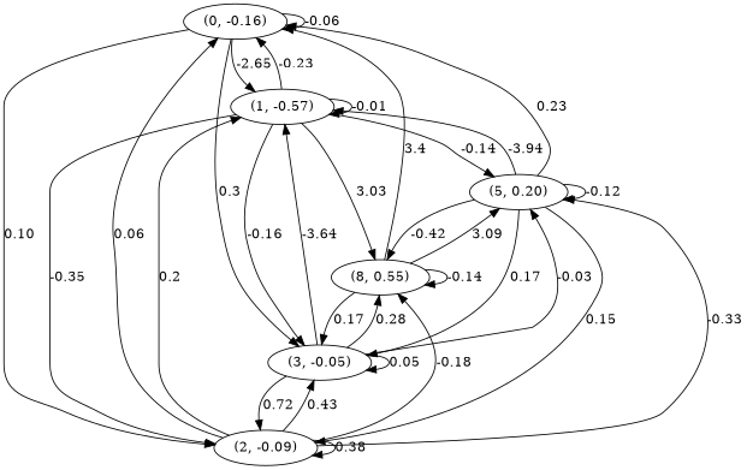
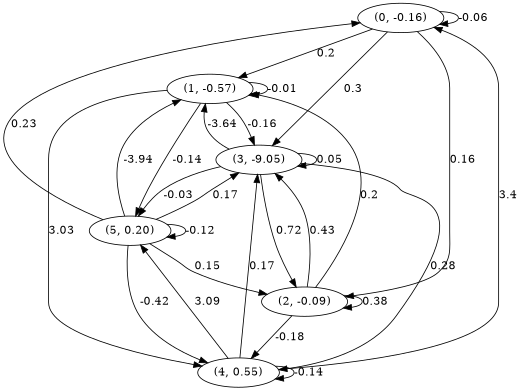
  digraph {
    n1 [label="(0, -0.16)"]
    n2 [label="(1, -0.57)"]
    n3 [label="(2, -0.09)"]
-   n4 [label="(3, -0.05)"]
-   n5 [label="(8, 0.55)"]
+   n4 [label="(3, -9.05)"]
+   n5 [label="(4, 0.55)"]
    n6 [label="(5, 0.20)"]
    n1 -> n1 [label=-0.06]
-   n1 -> n2 [label=-2.65]
-   n1 -> n3 [label=0.10]
+   n1 -> n2 [label=0.2]
+   n1 -> n3 [label=0.16]
    n1 -> n4 [label=0.3]
-   n2 -> n1 [label=-0.23]
    n2 -> n2 [label=-0.01]
-   n2 -> n3 [label=-0.35]
    n2 -> n4 [label=-0.16]
    n2 -> n5 [label=3.03]
    n2 -> n6 [label=-0.14]
-   n3 -> n1 [label=0.06]
    n3 -> n2 [label=0.2]
    n3 -> n3 [label=0.38]
    n3 -> n4 [label=0.43]
    n3 -> n5 [label=-0.18]
-   n3 -> n6 [label=-0.33]
    n4 -> n2 [label=-3.64]
    n4 -> n3 [label=0.72]
    n4 -> n4 [label=0.05]
    n4 -> n5 [label=0.28]
    n4 -> n6 [label=-0.03]
    n5 -> n1 [label=3.4]
    n5 -> n4 [label=0.17]
    n5 -> n5 [label=-0.14]
    n5 -> n6 [label=3.09]
    n6 -> n1 [label=0.23]
    n6 -> n2 [label=-3.94]
    n6 -> n3 [label=0.15]
    n6 -> n4 [label=0.17]
    n6 -> n5 [label=-0.42]
    n6 -> n6 [label=-0.12]
  }
